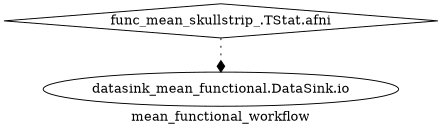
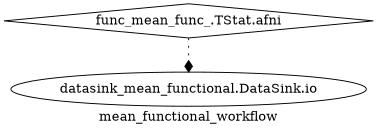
  digraph {
    label=mean_functional_workflow
-   n1 [label="func_mean_skullstrip_.TStat.afni" shape=diamond]
+   n1 [label="func_mean_func_.TStat.afni" shape=diamond]
    n2 [label="datasink_mean_functional.DataSink.io" shape=ellipse]
    n1 -> n2 [style=dotted arrowhead=diamond]
  }
